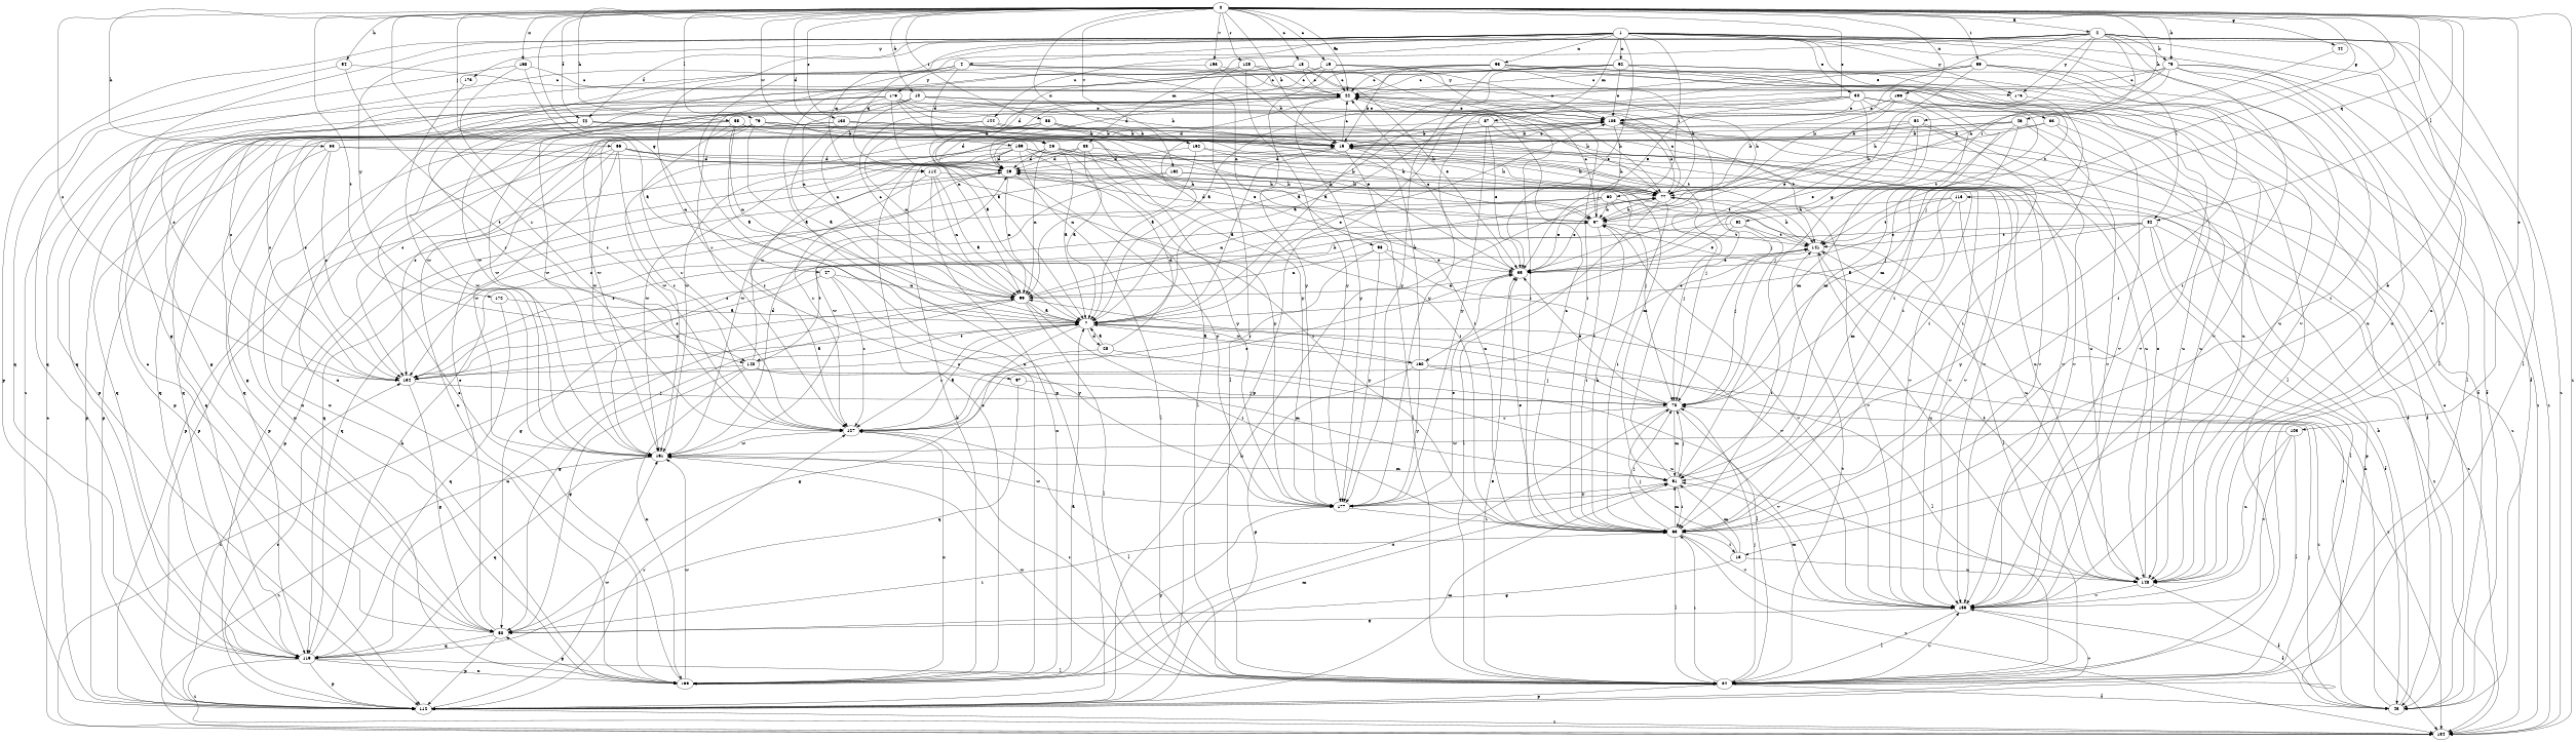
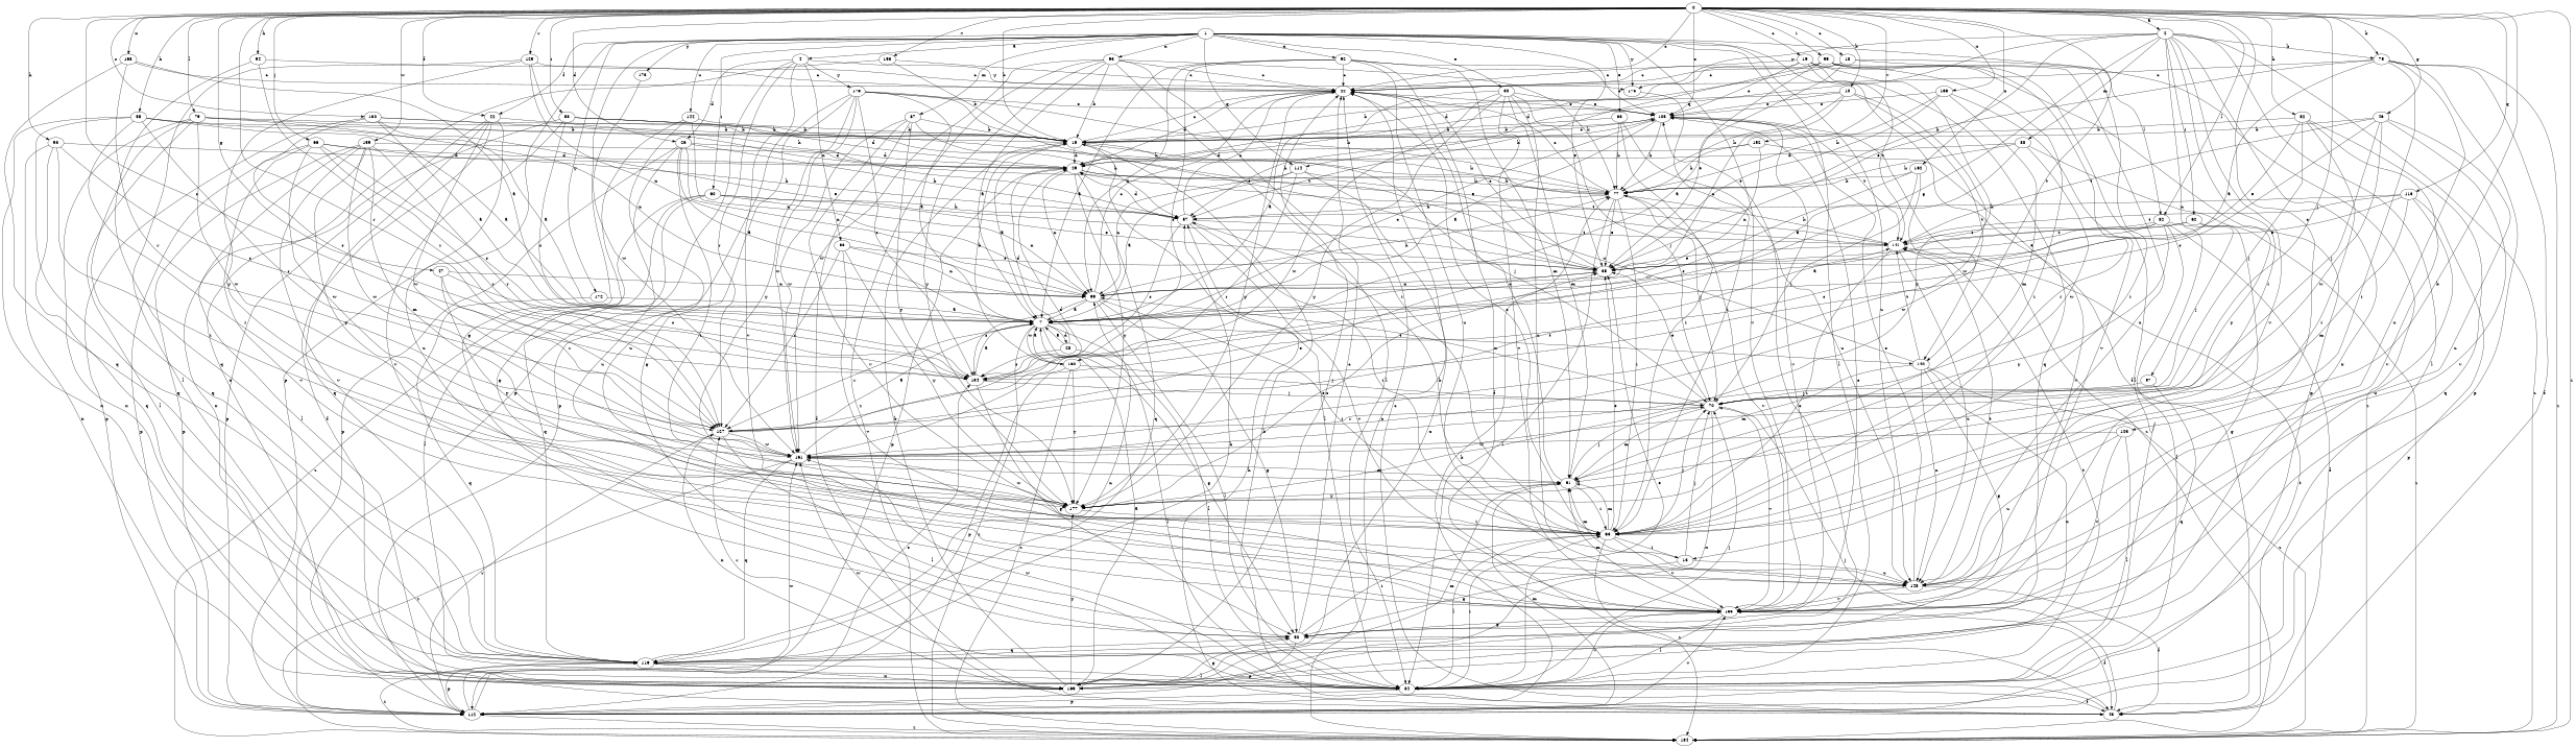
  strict digraph {
    0
    2
    10
    13
    15
    18
    19
    22
    26
    42
-   44
    46
    47
    52
    53
    54
    55
    58
    59
    66
    70
    75
    79
    82
    103
    105
    113
    125
    127
    130
    134
    140
    152
    153
    159
    162
    166
    168
    184
    35
    84
    114
    155
    175
    62
    63
    88
    97
    160
    169
    77
    99
    161
    50
    148
    91
    7
    29
    119
    141
    177
    112
    57
    43
    1
    4
    30
    33
    60
    87
    92
    93
    144
    172
    173
    98
    176
    28
    0 -> 2 [label=a]
    0 -> 10 [label=b]
    0 -> 13 [label=b]
    0 -> 15 [label=b]
    0 -> 18 [label=c]
    0 -> 19 [label=c]
    0 -> 22 [label=c]
    0 -> 26 [label=d]
    0 -> 42 [label=f]
-   0 -> 44 [label=g]
    0 -> 46 [label=g]
    0 -> 47 [label=g]
    0 -> 52 [label=h]
    0 -> 53 [label=h]
    0 -> 54 [label=h]
    0 -> 55 [label=h]
    0 -> 58 [label=i]
    0 -> 59 [label=i]
    0 -> 66 [label=j]
    0 -> 70 [label=j]
    0 -> 75 [label=k]
    0 -> 79 [label=l]
    0 -> 82 [label=l]
    0 -> 103 [label=o]
    0 -> 105 [label=o]
    0 -> 113 [label=q]
    0 -> 125 [label=r]
    0 -> 127 [label=r]
    0 -> 130 [label=s]
    0 -> 134 [label=s]
    0 -> 140 [label=t]
    0 -> 152 [label=v]
    0 -> 153 [label=v]
    0 -> 159 [label=w]
    0 -> 162 [label=x]
    0 -> 166 [label=x]
    0 -> 168 [label=x]
    0 -> 184 [label=z]
    2 -> 75 [label=k]
    2 -> 184 [label=z]
    2 -> 35 [label=e]
    2 -> 84 [label=l]
    2 -> 114 [label=q]
    2 -> 155 [label=v]
    2 -> 175 [label=y]
    2 -> 62 [label=i]
    2 -> 63 [label=i]
    2 -> 88 [label=m]
    2 -> 97 [label=n]
    2 -> 160 [label=g]
    2 -> 169 [label=x]
    10 -> 15 [label=b]
    10 -> 105 [label=o]
    10 -> 140 [label=t]
    10 -> 77 [label=k]
    10 -> 99 [label=n]
    10 -> 161 [label=w]
    13 -> 70 [label=j]
    13 -> 50 [label=g]
    13 -> 148 [label=u]
    13 -> 91 [label=m]
    15 -> 22 [label=c]
    15 -> 70 [label=j]
    15 -> 105 [label=o]
    15 -> 84 [label=l]
    15 -> 77 [label=k]
    15 -> 7 [label=a]
    15 -> 29 [label=d]
    18 -> 22 [label=c]
-   18 -> 112 [label=z]
+   18 -> 184 [label=z]
    18 -> 35 [label=e]
    18 -> 63 [label=i]
    18 -> 29 [label=d]
    19 -> 22 [label=c]
    19 -> 105 [label=o]
    19 -> 63 [label=i]
    19 -> 29 [label=d]
    19 -> 119 [label=q]
    19 -> 141 [label=t]
    19 -> 177 [label=y]
    22 -> 105 [label=o]
    22 -> 29 [label=d]
    22 -> 177 [label=y]
    26 -> 63 [label=i]
    26 -> 99 [label=n]
    26 -> 148 [label=u]
    26 -> 7 [label=a]
    26 -> 29 [label=d]
    26 -> 112 [label=p]
    26 -> 57 [label=h]
    42 -> 15 [label=b]
    42 -> 161 [label=w]
    42 -> 148 [label=u]
    42 -> 119 [label=q]
    42 -> 112 [label=p]
    42 -> 43 [label=f]
-   44 -> 57 [label=h]
    46 -> 15 [label=b]
    46 -> 70 [label=j]
    46 -> 134 [label=s]
    46 -> 155 [label=v]
    46 -> 161 [label=w]
    46 -> 148 [label=u]
    46 -> 141 [label=t]
    47 -> 127 [label=r]
    47 -> 134 [label=s]
    47 -> 99 [label=n]
    47 -> 177 [label=y]
    52 -> 15 [label=b]
    52 -> 70 [label=j]
    52 -> 35 [label=e]
    52 -> 155 [label=v]
    52 -> 63 [label=i]
    52 -> 119 [label=q]
    53 -> 134 [label=s]
    53 -> 63 [label=i]
    53 -> 169 [label=x]
    53 -> 29 [label=d]
    53 -> 119 [label=q]
    54 -> 22 [label=c]
    54 -> 127 [label=r]
    54 -> 119 [label=q]
    55 -> 15 [label=b]
    55 -> 127 [label=r]
    55 -> 63 [label=i]
    55 -> 169 [label=x]
    55 -> 99 [label=n]
    55 -> 7 [label=a]
    55 -> 119 [label=q]
    58 -> 15 [label=b]
    58 -> 134 [label=s]
    58 -> 155 [label=v]
    58 -> 169 [label=x]
    58 -> 29 [label=d]
    58 -> 57 [label=h]
    59 -> 22 [label=c]
    59 -> 84 [label=l]
    59 -> 63 [label=i]
    59 -> 148 [label=u]
    59 -> 7 [label=a]
    59 -> 112 [label=p]
    59 -> 57 [label=h]
    66 -> 127 [label=r]
    66 -> 134 [label=s]
    66 -> 155 [label=v]
    66 -> 161 [label=w]
    66 -> 29 [label=d]
    66 -> 112 [label=p]
    66 -> 57 [label=h]
    70 -> 127 [label=r]
    70 -> 35 [label=e]
    70 -> 155 [label=v]
    70 -> 169 [label=x]
    70 -> 99 [label=n]
    70 -> 91 [label=m]
    75 -> 22 [label=c]
    75 -> 184 [label=z]
    75 -> 63 [label=i]
    75 -> 77 [label=k]
    75 -> 148 [label=u]
    75 -> 7 [label=a]
    75 -> 112 [label=p]
    75 -> 43 [label=f]
    79 -> 15 [label=b]
    79 -> 84 [label=l]
    79 -> 169 [label=x]
    79 -> 77 [label=k]
    79 -> 161 [label=w]
    79 -> 7 [label=a]
    79 -> 119 [label=q]
    82 -> 134 [label=s]
    82 -> 184 [label=z]
    82 -> 84 [label=l]
    82 -> 7 [label=a]
    82 -> 141 [label=t]
    82 -> 177 [label=y]
    82 -> 43 [label=f]
    103 -> 84 [label=l]
    103 -> 155 [label=v]
    103 -> 161 [label=w]
    103 -> 148 [label=u]
    105 -> 15 [label=b]
    105 -> 184 [label=z]
    105 -> 155 [label=v]
    105 -> 77 [label=k]
    105 -> 7 [label=a]
    105 -> 141 [label=t]
    105 -> 57 [label=h]
    113 -> 35 [label=e]
    113 -> 148 [label=u]
    113 -> 91 [label=m]
    113 -> 141 [label=t]
    113 -> 112 [label=p]
    113 -> 57 [label=h]
    125 -> 22 [label=c]
    125 -> 84 [label=l]
    125 -> 99 [label=n]
    125 -> 177 [label=y]
    125 -> 57 [label=h]
    127 -> 35 [label=e]
    127 -> 84 [label=l]
    127 -> 169 [label=x]
    127 -> 161 [label=w]
    127 -> 7 [label=a]
    127 -> 141 [label=t]
    130 -> 15 [label=b]
    130 -> 134 [label=s]
    130 -> 35 [label=e]
    130 -> 7 [label=a]
    130 -> 141 [label=t]
    130 -> 112 [label=p]
    134 -> 70 [label=j]
    134 -> 50 [label=g]
    134 -> 7 [label=a]
    140 -> 184 [label=z]
    140 -> 169 [label=x]
    140 -> 50 [label=g]
    140 -> 148 [label=u]
    140 -> 91 [label=m]
    140 -> 29 [label=u]
    140 -> 141 [label=t]
    152 -> 155 [label=v]
    152 -> 77 [label=k]
    152 -> 99 [label=n]
    152 -> 29 [label=d]
    153 -> 15 [label=b]
    153 -> 22 [label=c]
    153 -> 169 [label=x]
    159 -> 127 [label=r]
    159 -> 84 [label=l]
    159 -> 155 [label=v]
    159 -> 161 [label=w]
    159 -> 91 [label=m]
    159 -> 29 [label=d]
    159 -> 177 [label=y]
    159 -> 112 [label=p]
    162 -> 70 [label=j]
    162 -> 134 [label=s]
    162 -> 77 [label=k]
    162 -> 161 [label=w]
    166 -> 105 [label=o]
    166 -> 35 [label=e]
    166 -> 155 [label=v]
    166 -> 77 [label=k]
    166 -> 91 [label=m]
    168 -> 22 [label=c]
    168 -> 127 [label=r]
    168 -> 7 [label=a]
    168 -> 119 [label=q]
    184 -> 22 [label=c]
    35 -> 22 [label=c]
    35 -> 99 [label=n]
    84 -> 70 [label=j]
    84 -> 127 [label=r]
    84 -> 35 [label=e]
    84 -> 155 [label=v]
    84 -> 63 [label=i]
    84 -> 161 [label=w]
    84 -> 141 [label=t]
    84 -> 112 [label=p]
    84 -> 43 [label=f]
    114 -> 127 [label=r]
    114 -> 169 [label=x]
    114 -> 77 [label=k]
    114 -> 99 [label=n]
    114 -> 7 [label=a]
    155 -> 84 [label=l]
    155 -> 50 [label=g]
    155 -> 91 [label=m]
    155 -> 43 [label=f]
    175 -> 63 [label=i]
    62 -> 70 [label=j]
    62 -> 35 [label=e]
    62 -> 50 [label=g]
    62 -> 141 [label=t]
    63 -> 13 [label=i]
    63 -> 22 [label=c]
    63 -> 70 [label=j]
    63 -> 184 [label=z]
    63 -> 35 [label=e]
    63 -> 84 [label=l]
    63 -> 155 [label=v]
    63 -> 91 [label=m]
    63 -> 57 [label=h]
    88 -> 77 [label=k]
    88 -> 161 [label=w]
    88 -> 7 [label=a]
    88 -> 29 [label=d]
    88 -> 177 [label=y]
    97 -> 70 [label=j]
    97 -> 119 [label=q]
    160 -> 15 [label=b]
    160 -> 70 [label=j]
    160 -> 184 [label=z]
    160 -> 7 [label=a]
    160 -> 177 [label=y]
    160 -> 112 [label=p]
    169 -> 15 [label=b]
    169 -> 22 [label=c]
    169 -> 105 [label=o]
    169 -> 161 [label=w]
    169 -> 50 [label=g]
    169 -> 91 [label=m]
    169 -> 7 [label=a]
    169 -> 177 [label=y]
    77 -> 22 [label=c]
    77 -> 70 [label=j]
    77 -> 35 [label=e]
    77 -> 84 [label=l]
    77 -> 155 [label=v]
    77 -> 63 [label=i]
    77 -> 57 [label=h]
    99 -> 22 [label=c]
    99 -> 134 [label=s]
    99 -> 84 [label=l]
    99 -> 63 [label=i]
    99 -> 77 [label=k]
    99 -> 50 [label=g]
    99 -> 7 [label=a]
    161 -> 184 [label=z]
    161 -> 91 [label=m]
    161 -> 29 [label=d]
    161 -> 119 [label=q]
    50 -> 22 [label=c]
    50 -> 105 [label=o]
    50 -> 63 [label=i]
    50 -> 119 [label=q]
    50 -> 112 [label=p]
    148 -> 105 [label=o]
    148 -> 155 [label=v]
    148 -> 141 [label=t]
    148 -> 43 [label=f]
    91 -> 22 [label=c]
    91 -> 70 [label=j]
    91 -> 63 [label=i]
    91 -> 177 [label=y]
    7 -> 105 [label=o]
    7 -> 127 [label=r]
    7 -> 140 [label=t]
    7 -> 184 [label=z]
    7 -> 84 [label=l]
    7 -> 160 [label=w]
    7 -> 50 [label=g]
    7 -> 28 [label=d]
    29 -> 77 [label=k]
    29 -> 99 [label=n]
    29 -> 119 [label=q]
    29 -> 141 [label=t]
    29 -> 177 [label=y]
    29 -> 112 [label=p]
    119 -> 184 [label=z]
    119 -> 84 [label=l]
    119 -> 169 [label=x]
    119 -> 99 [label=n]
    119 -> 112 [label=p]
    119 -> 57 [label=h]
    141 -> 35 [label=e]
    141 -> 63 [label=i]
    141 -> 77 [label=k]
    141 -> 148 [label=u]
    177 -> 35 [label=e]
    177 -> 63 [label=i]
    177 -> 161 [label=w]
    112 -> 127 [label=r]
    112 -> 134 [label=s]
    112 -> 184 [label=z]
    112 -> 155 [label=v]
    112 -> 77 [label=k]
    112 -> 161 [label=w]
    112 -> 91 [label=m]
    57 -> 22 [label=c]
    57 -> 134 [label=s]
    57 -> 155 [label=v]
    57 -> 63 [label=i]
    57 -> 29 [label=d]
    57 -> 141 [label=t]
    43 -> 15 [label=b]
    43 -> 22 [label=c]
    43 -> 70 [label=j]
    43 -> 141 [label=t]
    43 -> 57 [label=h]
    1 -> 42 [label=f]
    1 -> 82 [label=l]
    1 -> 35 [label=e]
    1 -> 84 [label=l]
    1 -> 114 [label=q]
    1 -> 155 [label=v]
    1 -> 175 [label=y]
    1 -> 50 [label=g]
    1 -> 148 [label=u]
    1 -> 112 [label=p]
    1 -> 43 [label=f]
    1 -> 4 [label=a]
    1 -> 30 [label=e]
    1 -> 33 [label=e]
    1 -> 60 [label=i]
    1 -> 87 [label=m]
    1 -> 92 [label=n]
    1 -> 93 [label=n]
    1 -> 144 [label=u]
    1 -> 172 [label=y]
    1 -> 173 [label=y]
    4 -> 26 [label=d]
    4 -> 127 [label=r]
    4 -> 155 [label=v]
    4 -> 175 [label=y]
    4 -> 112 [label=p]
    4 -> 98 [label=n]
    4 -> 176 [label=y]
    30 -> 70 [label=j]
    30 -> 105 [label=o]
    30 -> 155 [label=v]
    30 -> 161 [label=w]
    30 -> 148 [label=u]
    30 -> 91 [label=m]
    30 -> 7 [label=a]
    30 -> 177 [label=y]
    33 -> 15 [label=b]
    33 -> 63 [label=i]
    33 -> 77 [label=k]
    33 -> 148 [label=u]
    60 -> 184 [label=z]
    60 -> 35 [label=e]
    60 -> 84 [label=l]
    60 -> 99 [label=n]
    60 -> 119 [label=q]
    60 -> 57 [label=h]
    87 -> 15 [label=b]
    87 -> 35 [label=e]
    87 -> 155 [label=v]
    87 -> 161 [label=w]
    87 -> 177 [label=y]
    87 -> 43 [label=f]
    92 -> 22 [label=c]
    92 -> 105 [label=o]
    92 -> 134 [label=s]
    92 -> 99 [label=n]
    92 -> 148 [label=u]
    92 -> 91 [label=m]
    92 -> 7 [label=a]
    92 -> 43 [label=f]
    93 -> 15 [label=b]
    93 -> 22 [label=c]
    93 -> 184 [label=z]
    93 -> 84 [label=l]
    93 -> 63 [label=i]
    93 -> 77 [label=k]
    93 -> 161 [label=w]
    93 -> 7 [label=a]
    93 -> 177 [label=y]
    144 -> 15 [label=b]
    144 -> 99 [label=n]
    144 -> 50 [label=g]
    144 -> 148 [label=u]
    172 -> 7 [label=a]
    172 -> 119 [label=q]
    173 -> 161 [label=w]
    98 -> 127 [label=r]
    98 -> 35 [label=e]
    98 -> 155 [label=v]
    98 -> 99 [label=n]
    98 -> 177 [label=y]
    176 -> 105 [label=o]
    176 -> 134 [label=s]
    176 -> 35 [label=e]
    176 -> 77 [label=k]
    176 -> 161 [label=w]
    176 -> 50 [label=g]
    176 -> 7 [label=a]
    176 -> 177 [label=y]
    176 -> 112 [label=p]
    28 -> 134 [label=s]
    28 -> 84 [label=l]
    28 -> 7 [label=a]
    28 -> 29 [label=d]
  }
